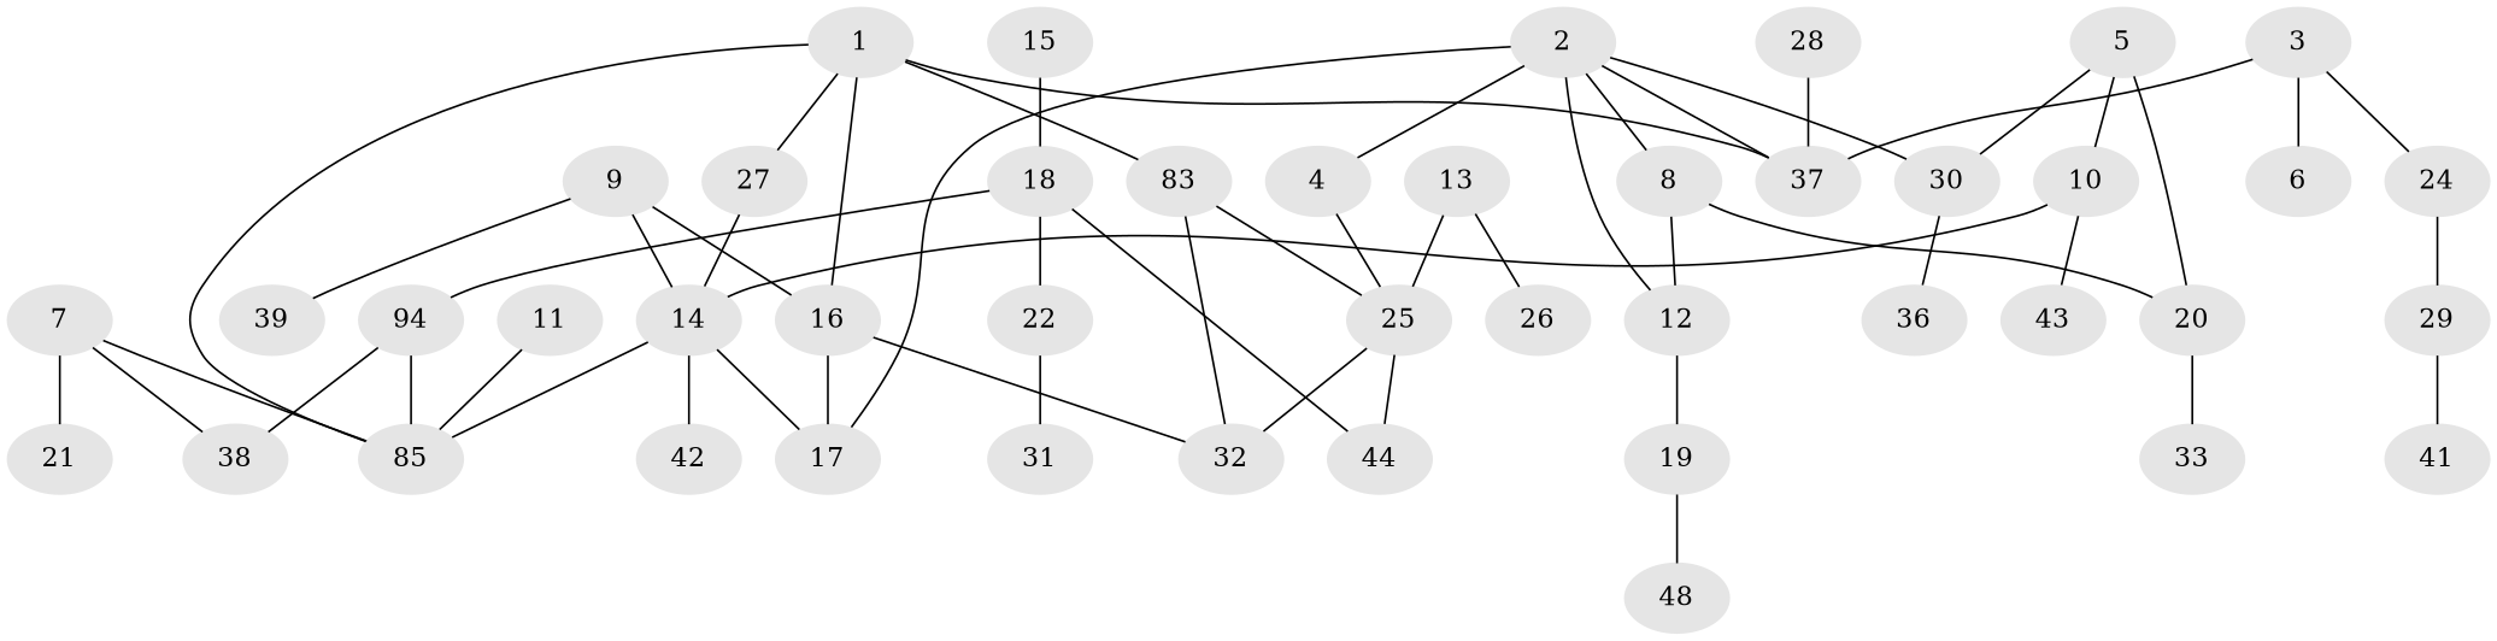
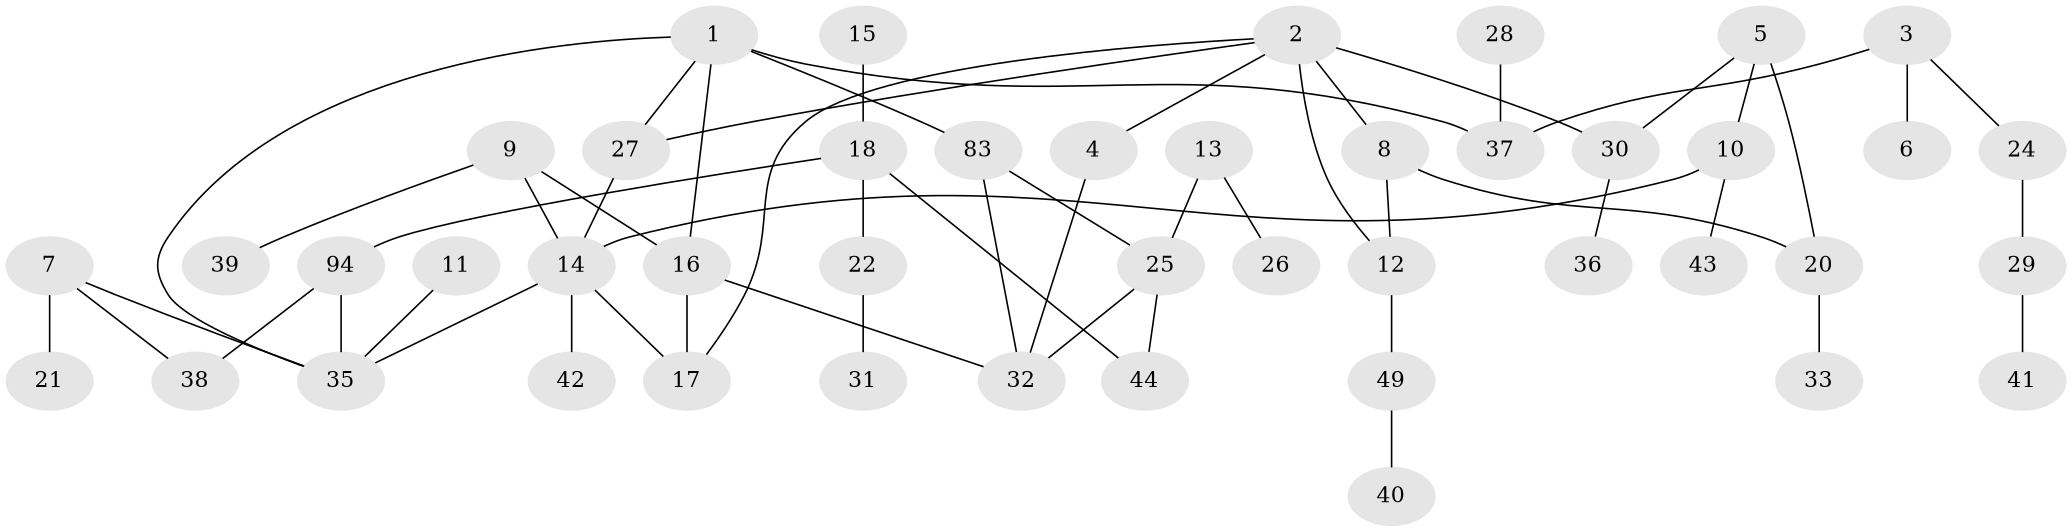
  graph {
    node [color=gray90 style=filled]
    edge [weight=1.0]
    1
    16
    n3 [label=83]
    27
-   35 [label=85]
+   35
    37
    17
    32
    25
    14
    2
    4
    12
    30
    8
    5
    10
    20
-   19
+   19 [label=49]
    36
    3
    6
    24
    29
    43
    33
    7
    21
    38
    9
    39
    42
    11
-   40 [label=48]
+   40
    13
    26
    44
    15
    18
    22
    n41 [label=94]
    31
    41
    28
    1 -- 16
    1 -- n3
    1 -- 27
    1 -- 35
    1 -- 37
    16 -- 17
    16 -- 32
    n3 -- 32
    n3 -- 25
    27 -- 14
    25 -- 32
    25 -- 44
    14 -- 35
    14 -- 17
    14 -- 42
-   2 -- 37
+   2 -- 27
    2 -- 17
    2 -- 4
    2 -- 12
    2 -- 30
    2 -- 8
-   4 -- 25
+   4 -- 32
    12 -- 19
    30 -- 36
    8 -- 12
    8 -- 20
    5 -- 30
    5 -- 10
    5 -- 20 [weight=2.0]
    10 -- 14
    10 -- 43
    20 -- 33
    19 -- 40
    3 -- 37
    3 -- 6
    3 -- 24
    24 -- 29
    29 -- 41
    7 -- 35
    7 -- 21
    7 -- 38
    9 -- 16
    9 -- 14
    9 -- 39
    11 -- 35
    13 -- 25
    13 -- 26
    15 -- 18
    18 -- 44
    18 -- 22
    18 -- n41
    22 -- 31
    n41 -- 35
    n41 -- 38
    28 -- 37
  }
